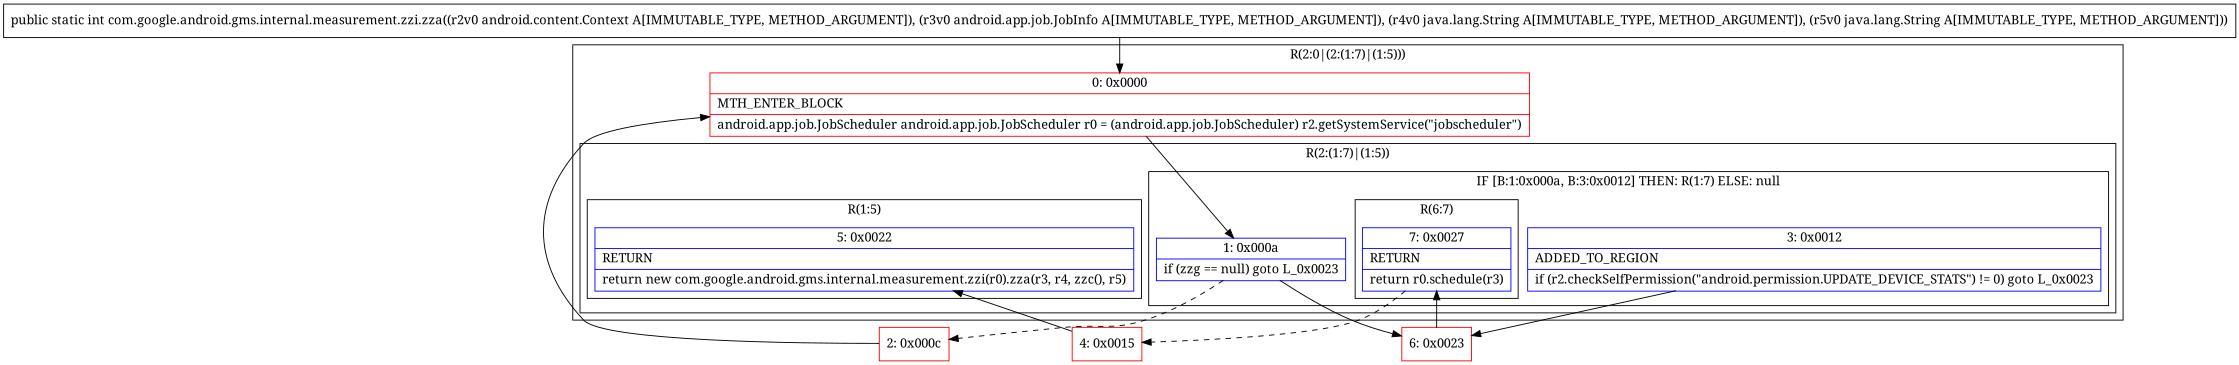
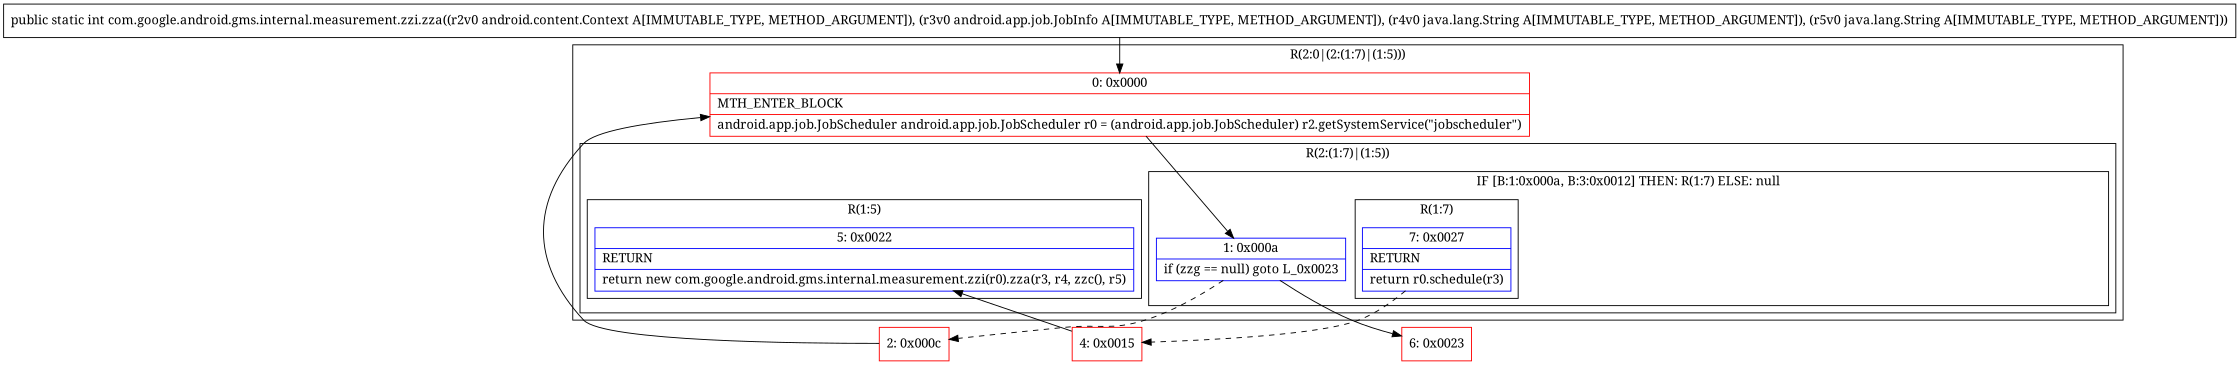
  digraph {
    fontname="Noto Serif"
    node [color=blue fontname="Noto Serif" shape=record]
    edge [fontname="Noto Serif"]
    n1 [label="{7\:\ 0x0027|RETURN\l|return r0.schedule(r3)\l}"]
    n2 [label="{1\:\ 0x000a|if (zzg == null) goto L_0x0023\l}"]
-   n3 [label="{3\:\ 0x0012|ADDED_TO_REGION\l|if (r2.checkSelfPermission(\"android.permission.UPDATE_DEVICE_STATS\") != 0) goto L_0x0023\l}"]
    n4 [label="{5\:\ 0x0022|RETURN\l|return new com.google.android.gms.internal.measurement.zzi(r0).zza(r3, r4, zzc(), r5)\l}"]
    n5 [color=red label="{0\:\ 0x0000|MTH_ENTER_BLOCK\l|android.app.job.JobScheduler android.app.job.JobScheduler r0 = (android.app.job.JobScheduler) r2.getSystemService(\"jobscheduler\")\l}"]
    n6 [color=red label="{4\:\ 0x0015}"]
    n7 [color=red label="{2\:\ 0x000c}"]
    n8 [color=red label="{6\:\ 0x0023}"]
    n9 [label="{public static int com.google.android.gms.internal.measurement.zzi.zza((r2v0 android.content.Context A[IMMUTABLE_TYPE, METHOD_ARGUMENT]), (r3v0 android.app.job.JobInfo A[IMMUTABLE_TYPE, METHOD_ARGUMENT]), (r4v0 java.lang.String A[IMMUTABLE_TYPE, METHOD_ARGUMENT]), (r5v0 java.lang.String A[IMMUTABLE_TYPE, METHOD_ARGUMENT])) }" color=""]
    subgraph cluster_1 {
      label="R(2:0|(2:(1:7)|(1:5)))"
      n5
      subgraph cluster_2 {
        label="R(2:(1:7)|(1:5))"
        subgraph cluster_3 {
          label="IF [B:1:0x000a, B:3:0x0012] THEN: R(1:7) ELSE: null"
          n2
-         n3
          subgraph cluster_4 {
-           label="R(6:7)"
+           label="R(1:7)"
            n1
          }
        }
        subgraph cluster_5 {
          label="R(1:5)"
          n4
        }
      }
    }
    n1 -> n6 [style=dashed]
    n2 -> n7 [style=dashed]
    n2 -> n8
-   n3 -> n8
    n5 -> n2
    n6 -> n4
    n7 -> n5
-   n8 -> n1
    n9 -> n5
  }
